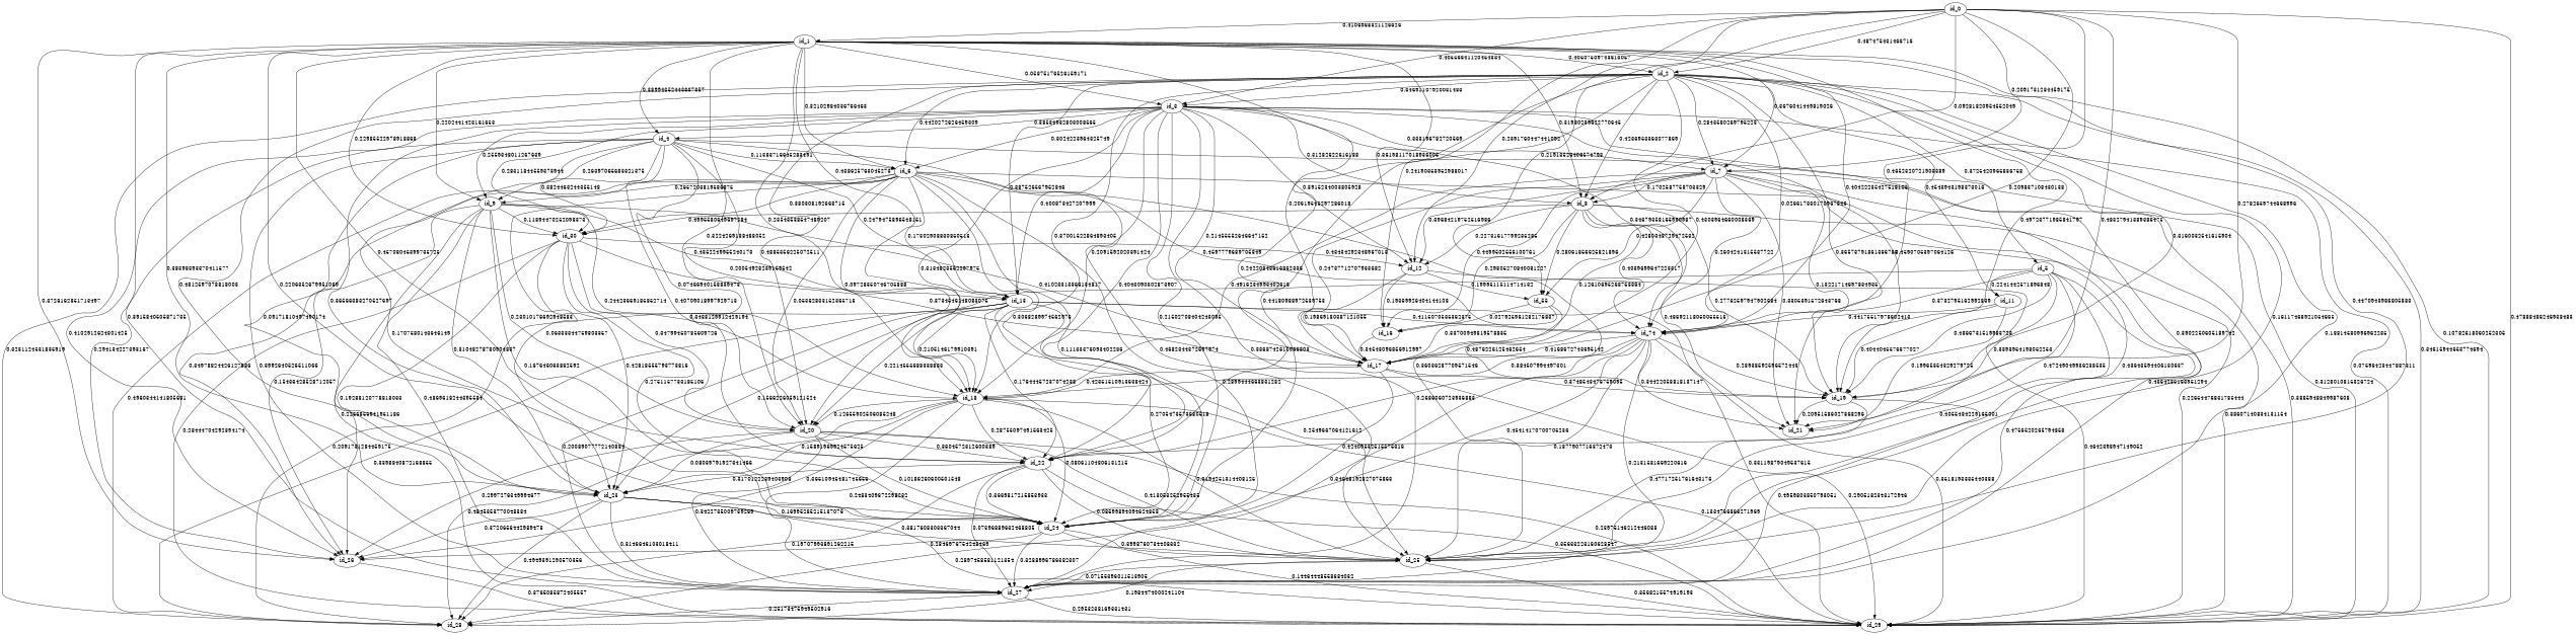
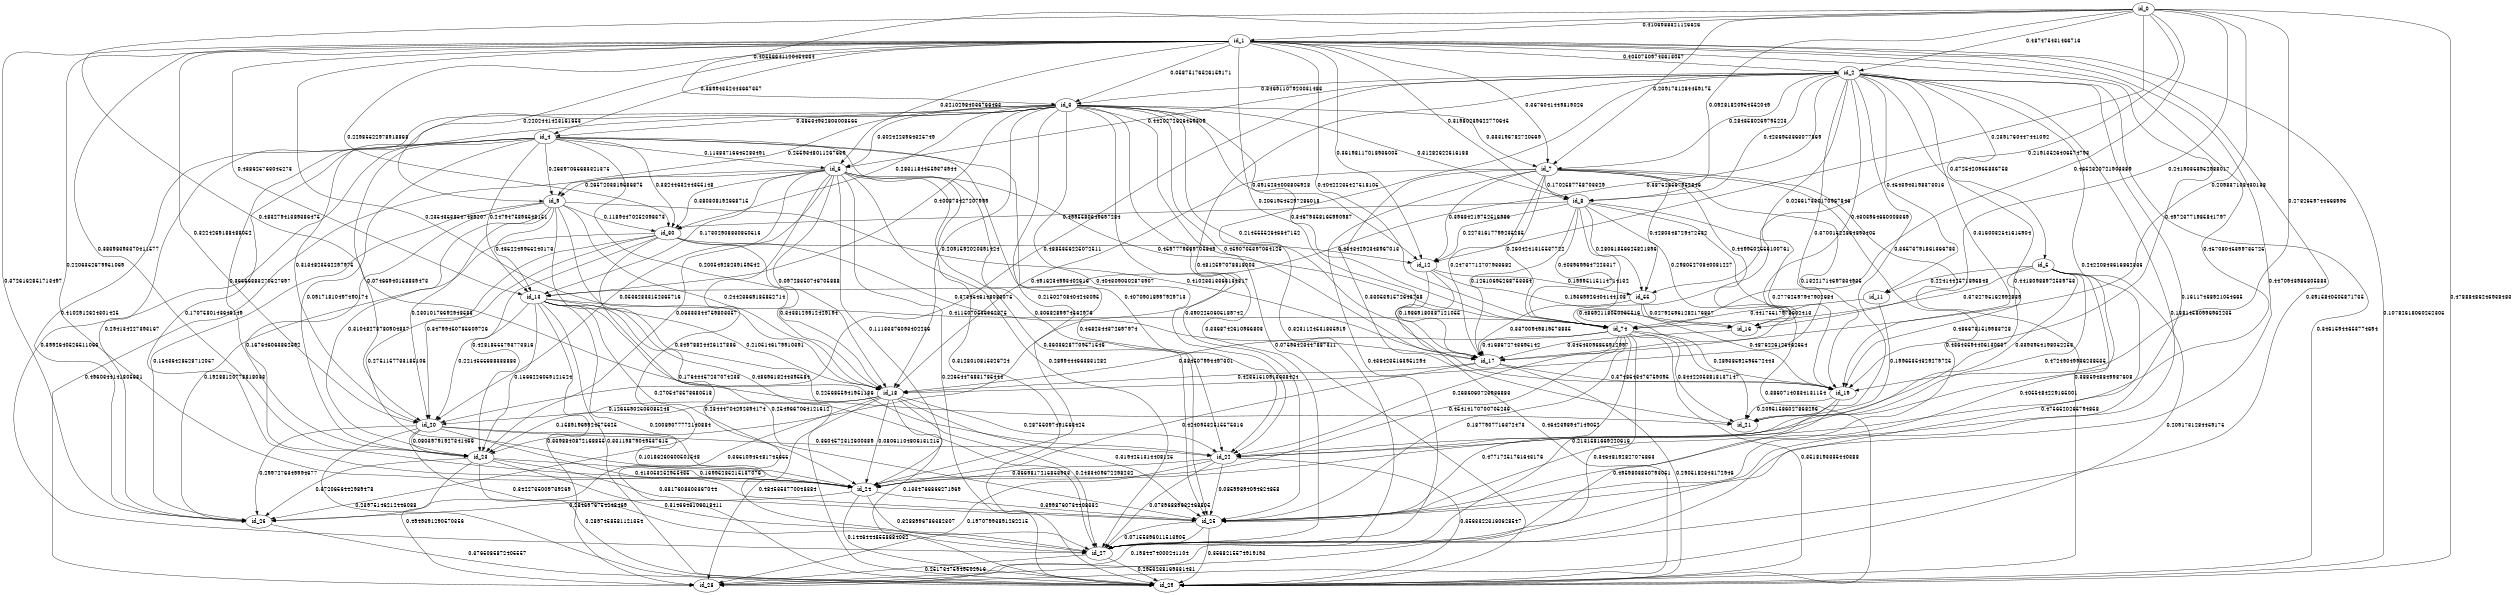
  digraph {
    n1 [label=id_0]
    n2 [label=id_1]
    n3 [label=id_2]
    n4 [label=id_3]
    n5 [label=id_7]
    n6 [label=id_8]
    n7 [label=id_12]
    n8 [label=id_74]
    n9 [label=id_55]
    n10 [label=id_16]
    n11 [label=id_17]
    n12 [label=id_19]
    n13 [label=id_21]
    n14 [label=id_29]
    n15 [label=id_4]
    n16 [label=id_6]
    n17 [label=id_9]
    n18 [label=id_30]
    n19 [label=id_13]
    n20 [label=id_18]
    n21 [label=id_20]
    n22 [label=id_22]
    n23 [label=id_23]
    n24 [label=id_24]
    n25 [label=id_25]
    n26 [label=id_26]
    n27 [label=id_27]
    n28 [label=id_5]
    n29 [label=id_11]
    n30 [label=id_28]
    n1 -> n2 [label=0.4106988321126626]
    n1 -> n3 [label=0.487475431466716]
    n1 -> n4 [label=0.40556641120454334]
    n1 -> n5 [label=0.2091731284459175]
    n1 -> n6 [label=0.09281820954552049]
    n1 -> n7 [label=0.2391760447441092]
    n1 -> n8 [label=0.4652320721903389]
    n1 -> n9 [label=0.21913526406574793]
    n1 -> n10 [label=0.24190353952988017]
    n1 -> n11 [label=0.209837108430138]
    n1 -> n12 [label=0.2782659744668996]
    n1 -> n13 [label=0.48327941389386475]
    n1 -> n14 [label=0.47888486246938483]
    n2 -> n3 [label=0.40507509743613057]
    n2 -> n4 [label=0.05875176526159171]
    n2 -> n5 [label=0.3676041449819026]
    n2 -> n6 [label=0.31980239622770645]
    n2 -> n7 [label=0.36198117018936005]
    n2 -> n8 [label=0.40422235427518105]
    n2 -> n11 [label=0.20619545297286018]
    n2 -> n12 [label=0.49723771985841797]
    n2 -> n14 [label=0.10782618060252305]
    n2 -> n15 [label=0.38994352443667357]
    n2 -> n16 [label=0.32102984036766463]
    n2 -> n17 [label=0.2202441423161653]
    n2 -> n18 [label=0.22985522978918868]
    n2 -> n19 [label=0.438625763045273]
    n2 -> n20 [label=0.23543538547489207]
    n2 -> n21 [label=0.3224269188488052]
    n2 -> n22 [label=0.45708045399735725]
    n2 -> n23 [label=0.38398393370411577]
    n2 -> n24 [label=0.2206352679951069]
    n2 -> n25 [label=0.4470943986805883]
    n2 -> n26 [label=0.3726162851713497]
    n2 -> n27 [label=0.3915840505871735]
    n3 -> n4 [label=0.34691107920031483]
    n3 -> n5 [label=0.2843580269795223]
    n3 -> n6 [label=0.4236953363077869]
    n3 -> n8 [label=0.026617330170967846]
    n3 -> n11 [label=0.4303964660008369]
    n3 -> n12 [label=0.3160032541615904]
    n3 -> n13 [label=0.36573791861366783]
    n3 -> n14 [label=0.34615944653774694]
    n3 -> n16 [label=0.4420272626459309]
    n3 -> n19 [label=0.387526567952846]
    n3 -> n20 [label=0.37001522864893405]
    n3 -> n21 [label=0.4885356225072511]
    n3 -> n22 [label=0.24220843616862336]
    n3 -> n23 [label=0.4812597078818003]
    n3 -> n24 [label=0.44180988972539753]
    n3 -> n25 [label=0.16117468921054665]
    n3 -> n27 [label=0.18814580996962235]
    n3 -> n28 [label=0.3725420965836758]
    n3 -> n29 [label=0.4543943198373016]
    n3 -> n30 [label=0.3231124531835919]
    n4 -> n5 [label=0.333196782720569]
    n4 -> n6 [label=0.31282622616188]
    n4 -> n7 [label=0.3915234003805928]
    n4 -> n8 [label=0.34679358165990987]
    n4 -> n11 [label=0.21455552646647152]
    n4 -> n12 [label=0.4590705397064126]
    n4 -> n14 [label=0.07596423447887311]
    n4 -> n15 [label=0.38534932803008565]
    n4 -> n16 [label=0.3024223964325749]
    n4 -> n17 [label=0.2559348011267639]
    n4 -> n18 [label=0.28311844559373944]
    n4 -> n19 [label=0.400873427207999]
    n4 -> n20 [label=0.2091592020391424]
    n4 -> n21 [label=0.3134823562297975]
    n4 -> n22 [label=0.4043090302873907]
    n4 -> n23 [label=0.36566383270527697]
    n4 -> n24 [label=0.21502708404243095]
    n4 -> n25 [label=0.3902250605189742]
    n4 -> n26 [label=0.4102912624301425]
    n4 -> n27 [label=0.3368742610966803]
    n5 -> n6 [label=0.1702587758703329]
    n5 -> n7 [label=0.39684219752516986]
    n5 -> n8 [label=0.2604241315537722]
    n5 -> n9 [label=0.4280348729472532]
    n5 -> n10 [label=0.4499502556100761]
    n5 -> n11 [label=0.24737712707933682]
    n5 -> n12 [label=0.13221714697834935]
    n5 -> n13 [label=0.3305391572643768]
    n5 -> n14 [label=0.3885948849987608]
    n5 -> n20 [label=0.4916234993402616]
    n5 -> n25 [label=0.43643594406130637]
    n5 -> n27 [label=0.4364235163951294]
    n6 -> n7 [label=0.22731617799235285]
    n6 -> n8 [label=0.4039699647223317]
    n6 -> n9 [label=0.28061856625821896]
    n6 -> n10 [label=0.29805270840081227]
    n6 -> n11 [label=0.12610695268753364]
    n6 -> n12 [label=0.27762597947902684]
    n6 -> n13 [label=0.48692118050055516]
    n6 -> n14 [label=0.38607140834131154]
    n6 -> n18 [label=0.4995580649697284]
    n7 -> n9 [label=0.19995115114714132]
    n7 -> n10 [label=0.19369926404144108]
    n7 -> n11 [label=0.19869180387121055]
    n7 -> n14 [label=0.4642398947149052]
    n8 -> n11 [label=0.4168672743695142]
    n8 -> n12 [label=0.28938592596572443]
    n8 -> n13 [label=0.34422058818137147]
    n8 -> n14 [label=0.3518193335440388]
    n8 -> n20 [label=0.384507994497301]
    n8 -> n22 [label=0.2686060723936883]
    n8 -> n24 [label=0.45414170700705236]
    n8 -> n25 [label=0.1877907716372473]
    n8 -> n27 [label=0.2131581669220616]
    n8 -> n30 [label=0.34648192827075863]
    n9 -> n10 [label=0.027925961282176837]
    n9 -> n11 [label=0.33700949819578835]
    n9 -> n12 [label=0.4876226125462654]
    n10 -> n11 [label=0.34543096856912997]
    n11 -> n12 [label=0.3748543476759095]
    n11 -> n14 [label=0.2905182343172946]
    n11 -> n20 [label=0.42351510913638424]
    n11 -> n24 [label=0.42409532515575316]
    n12 -> n13 [label=0.20951586027868296]
    n12 -> n25 [label=0.47717251761643176]
    n12 -> n27 [label=0.4959803850793051]
    n15 -> n14 [label=0.3128010815326724]
    n15 -> n16 [label=0.11383716645283491]
    n15 -> n17 [label=0.26397065683321375]
    n15 -> n18 [label=0.3824463244355148]
    n15 -> n19 [label=0.2479475896548151]
    n15 -> n20 [label=0.20054928239159542]
    n15 -> n21 [label=0.07466940158839473]
    n15 -> n22 [label=0.40709018997929713]
    n15 -> n23 [label=0.09171810497490174]
    n15 -> n24 [label=0.1707580143646149]
    n15 -> n25 [label=0.4682344372697974]
    n15 -> n26 [label=0.294134227393167]
    n15 -> n27 [label=0.3992640526511066]
    n16 -> n8 [label=0.4597779689705849]
    n16 -> n14 [label=0.22654476831785444]
    n16 -> n17 [label=0.2657203819586875]
    n16 -> n18 [label=0.380308192668715]
    n16 -> n19 [label=0.17302908830850516]
    n16 -> n20 [label=0.09728350746705888]
    n16 -> n21 [label=0.05362833152365716]
    n16 -> n22 [label=0.3068289974562976]
    n16 -> n23 [label=0.06333344759803357]
    n16 -> n24 [label=0.11133376093402236]
    n16 -> n25 [label=0.36036287709571546]
    n16 -> n26 [label=0.34978824426127886]
    n16 -> n27 [label=0.2899444663831282]
    n16 -> n30 [label=0.4960344141805681]
    n17 -> n11 [label=0.41023313366134817]
    n17 -> n14 [label=0.2256855941951186]
    n17 -> n18 [label=0.11894470252098373]
    n17 -> n19 [label=0.4352249955240173]
    n17 -> n20 [label=0.24423669185852714]
    n17 -> n21 [label=0.23010176692948583]
    n17 -> n23 [label=0.31048278780904837]
    n17 -> n24 [label=0.167646063862592]
    n17 -> n26 [label=0.15436428528712057]
    n17 -> n27 [label=0.4869618244395584]
    n18 -> n7 [label=0.43434292348967013]
    n18 -> n11 [label=0.3734546148083075]
    n18 -> n14 [label=0.28444704292394174]
    n18 -> n20 [label=0.3438129912429194]
    n18 -> n21 [label=0.34799450785609726]
    n18 -> n23 [label=0.42818555793773816]
    n18 -> n24 [label=0.2751157733185106]
    n18 -> n26 [label=0.19288120778818033]
    n19 -> n8 [label=0.4115070535362375]
    n19 -> n14 [label=0.33119879049537615]
    n19 -> n20 [label=0.2105146179910391]
    n19 -> n21 [label=0.2214555688338883]
    n19 -> n22 [label=0.17644457237074238]
    n19 -> n23 [label=0.1566226059121524]
    n19 -> n24 [label=0.2705473573680518]
    n19 -> n25 [label=0.2549667064121612]
    n19 -> n27 [label=0.20089077772140884]
    n19 -> n30 [label=0.3398840872168855]
    n20 -> n14 [label=0.1334766866271969]
    n20 -> n21 [label=0.12655902506085248]
    n20 -> n22 [label=0.28755097491563425]
    n20 -> n23 [label=0.15891969924575625]
    n20 -> n24 [label=0.08061104806131215]
    n20 -> n25 [label=0.3194251314408125]
    n20 -> n26 [label=0.36510945481745655]
    n20 -> n27 [label=0.2483409672298232]
    n20 -> n30 [label=0.4845353770048384]
    n21 -> n14 [label=0.23975146212446088]
    n21 -> n22 [label=0.3604572312600389]
    n21 -> n23 [label=0.08039791927341466]
    n21 -> n24 [label=0.10186260600501548]
    n21 -> n25 [label=0.413053252955435]
    n21 -> n26 [label=0.2997276349994677]
    n21 -> n27 [label=0.3422735009739269]
    n22 -> n14 [label=0.35633223160628547]
-   n22 -> n23 [label=0.3170122239403908]
    n22 -> n24 [label=0.3669817215853933]
    n22 -> n25 [label=0.08599894094624858]
    n22 -> n27 [label=0.07396889632468805]
    n22 -> n30 [label=0.19707993891262215]
    n23 -> n14 [label=0.2897458581121354]
    n23 -> n24 [label=0.16995285215137076]
    n23 -> n25 [label=0.3817608303367044]
    n23 -> n26 [label=0.3720656442989478]
    n23 -> n27 [label=0.3146646103018411]
    n23 -> n30 [label=0.4949391290570356]
    n24 -> n14 [label=0.14464448558684032]
    n24 -> n25 [label=0.3998760734408332]
    n24 -> n26 [label=0.2846976754248469]
    n24 -> n27 [label=0.3288996786382307]
    n25 -> n14 [label=0.3568215574919193]
    n25 -> n27 [label=0.07155396011513905]
    n25 -> n30 [label=0.1984474000241104]
    n26 -> n14 [label=0.3765085872405557]
    n27 -> n14 [label=0.2953238169331431]
    n27 -> n30 [label=0.25173475949502916]
    n28 -> n8 [label=0.3732795162992839]
    n28 -> n12 [label=0.4866731519983728]
    n28 -> n13 [label=0.3393954198052253]
    n28 -> n22 [label=0.47249049936238535]
    n28 -> n25 [label=0.4055484229165001]
    n28 -> n27 [label=0.4756520265794858]
    n28 -> n29 [label=0.2241442571896848]
    n28 -> n30 [label=0.2091731284459175]
    n29 -> n8 [label=0.44175517978602413]
-   n29 -> n12 [label=0.4044045576677027]
    n29 -> n13 [label=0.19965354329279725]
  }
